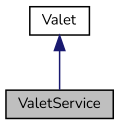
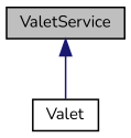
  digraph {
    fontname=Nunito
    node [color=black fontname=Nunito fontsize=10 shape=record style=filled]
    n1 [fillcolor=grey75 fontcolor=black height=0.2 label=ValetService width=0.4]
    n2 [fillcolor=white height=0.2 label=Valet width=0.4]
-   n2 -> n1 [color=midnightblue dir=back fontname=Nunito fontsize=10 labelfontname=Helvetica labelfontsize=10 style=solid]
+   n1 -> n2 [color=midnightblue dir=back fontname=Nunito fontsize=10 labelfontname=Helvetica labelfontsize=10 style=solid]
  }
